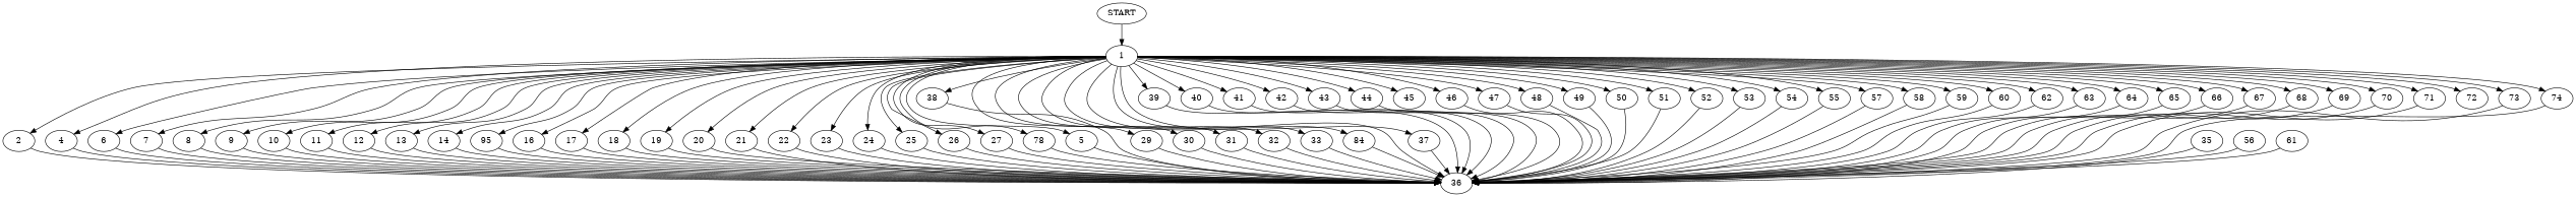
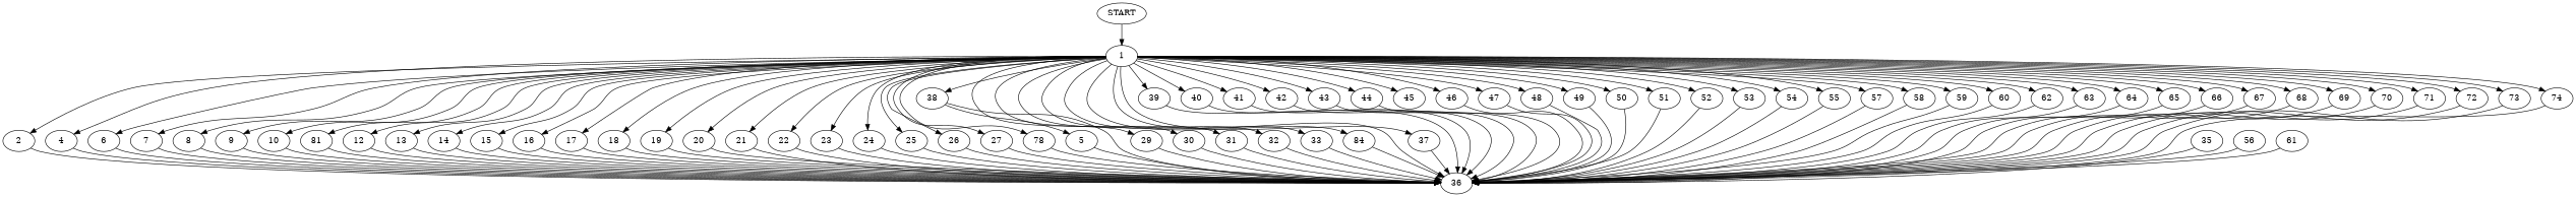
  digraph {
    n1 [label=START]
    1
    2
    4
    5
    6
    7
    8
    9
    10
-   11
+   11 [label=81]
    12
    13
    14
-   15 [label=95]
+   15
    16
    17
    18
    19
    20
    21
    22
    23
    24
    25
    26
    27
    n28 [label=78]
    29
    30
    31
    32
    33
    n34 [label=84]
    36
    37
    38
    39
    40
    41
    42
    43
    44
    45
    46
    47
    48
    49
    50
    51
    52
    53
    54
    55
    57
    58
    59
    60
    62
    63
    64
    65
    66
    67
    68
    69
    70
    71
    72
    73
    74
    35
    56
    61
    n1 -> 1
    1 -> 2
    1 -> 4
-   1 -> 5
+   38 -> 5
    1 -> 6
    1 -> 7
    1 -> 8
    1 -> 9
    1 -> 10
    1 -> 11
    1 -> 12
    1 -> 13
    1 -> 14
    1 -> 15
    1 -> 16
    1 -> 17
    1 -> 18
    1 -> 19
    1 -> 20
    1 -> 21
    1 -> 22
    1 -> 23
    1 -> 24
    1 -> 25
    1 -> 26
    1 -> 27
    1 -> n28
    1 -> 29
    1 -> 30
    1 -> 31
    1 -> 32
    1 -> 33
    1 -> n34
    1 -> 36
    1 -> 37
    1 -> 38
    1 -> 39
    1 -> 40
    1 -> 41
    1 -> 42
    1 -> 43
    1 -> 44
    1 -> 45
    1 -> 46
    1 -> 47
    1 -> 48
    1 -> 49
    1 -> 50
    1 -> 51
    1 -> 52
    1 -> 53
    1 -> 54
    1 -> 55
    1 -> 57
    1 -> 58
    1 -> 59
    1 -> 60
    1 -> 62
    1 -> 63
    1 -> 64
    1 -> 65
    1 -> 66
    1 -> 67
    1 -> 68
    1 -> 69
    1 -> 70
    1 -> 71
    1 -> 72
    1 -> 73
    1 -> 74
    2 -> 36
    4 -> 36
    5 -> 36
    6 -> 36
    7 -> 36
    8 -> 36
    9 -> 36
    10 -> 36
    11 -> 36
    12 -> 36
    13 -> 36
    14 -> 36
    15 -> 36
    16 -> 36
    17 -> 36
    18 -> 36
    19 -> 36
    20 -> 36
    21 -> 36
    22 -> 36
    23 -> 36
    24 -> 36
    25 -> 36
    26 -> 36
    27 -> 36
    n28 -> 36
    29 -> 36
    30 -> 36
    31 -> 36
    32 -> 36
    33 -> 36
    n34 -> 36
    37 -> 36
    38 -> 36
    39 -> 36
    40 -> 36
    41 -> 36
    42 -> 36
    43 -> 36
    44 -> 36
    46 -> 36
    47 -> 36
    48 -> 36
    49 -> 36
    50 -> 36
    51 -> 36
    52 -> 36
    53 -> 36
    54 -> 36
    55 -> 36
    57 -> 36
    58 -> 36
    59 -> 36
    60 -> 36
    62 -> 36
    63 -> 36
    64 -> 36
    65 -> 36
    66 -> 36
    67 -> 36
    68 -> 36
    69 -> 36
    70 -> 36
    71 -> 36
+   72 -> 36
    73 -> 36
    74 -> 36
    35 -> 36
    56 -> 36
    61 -> 36
  }
